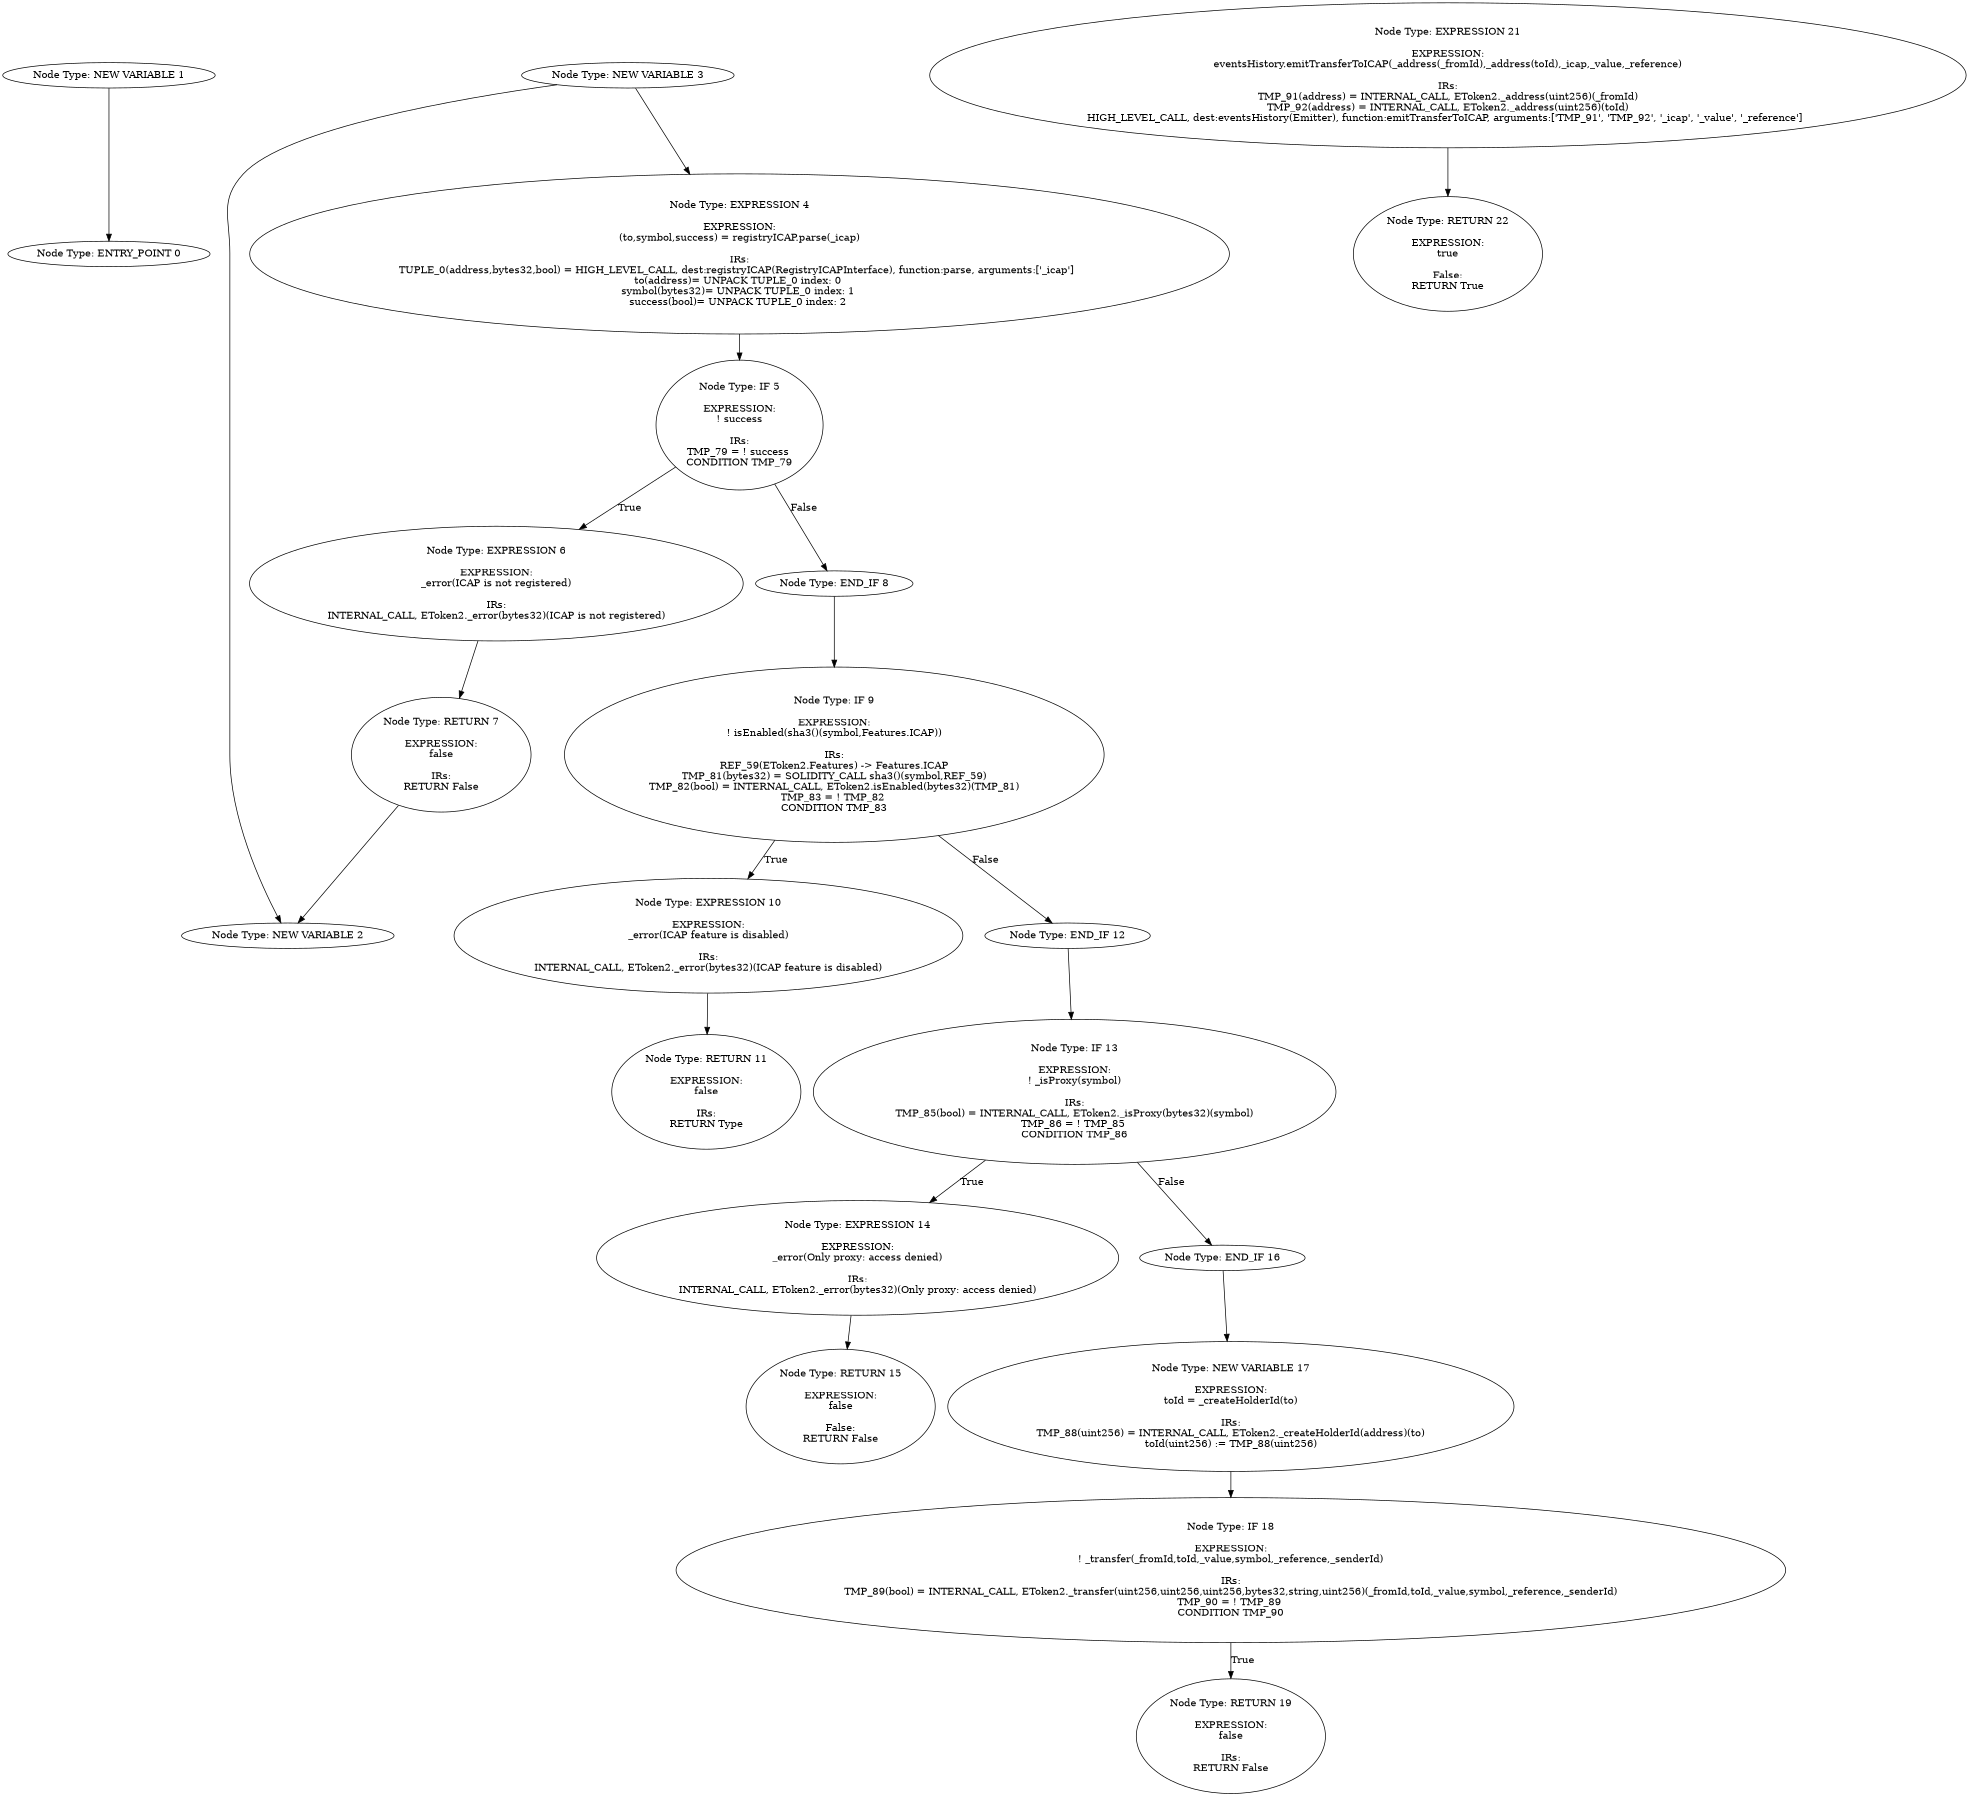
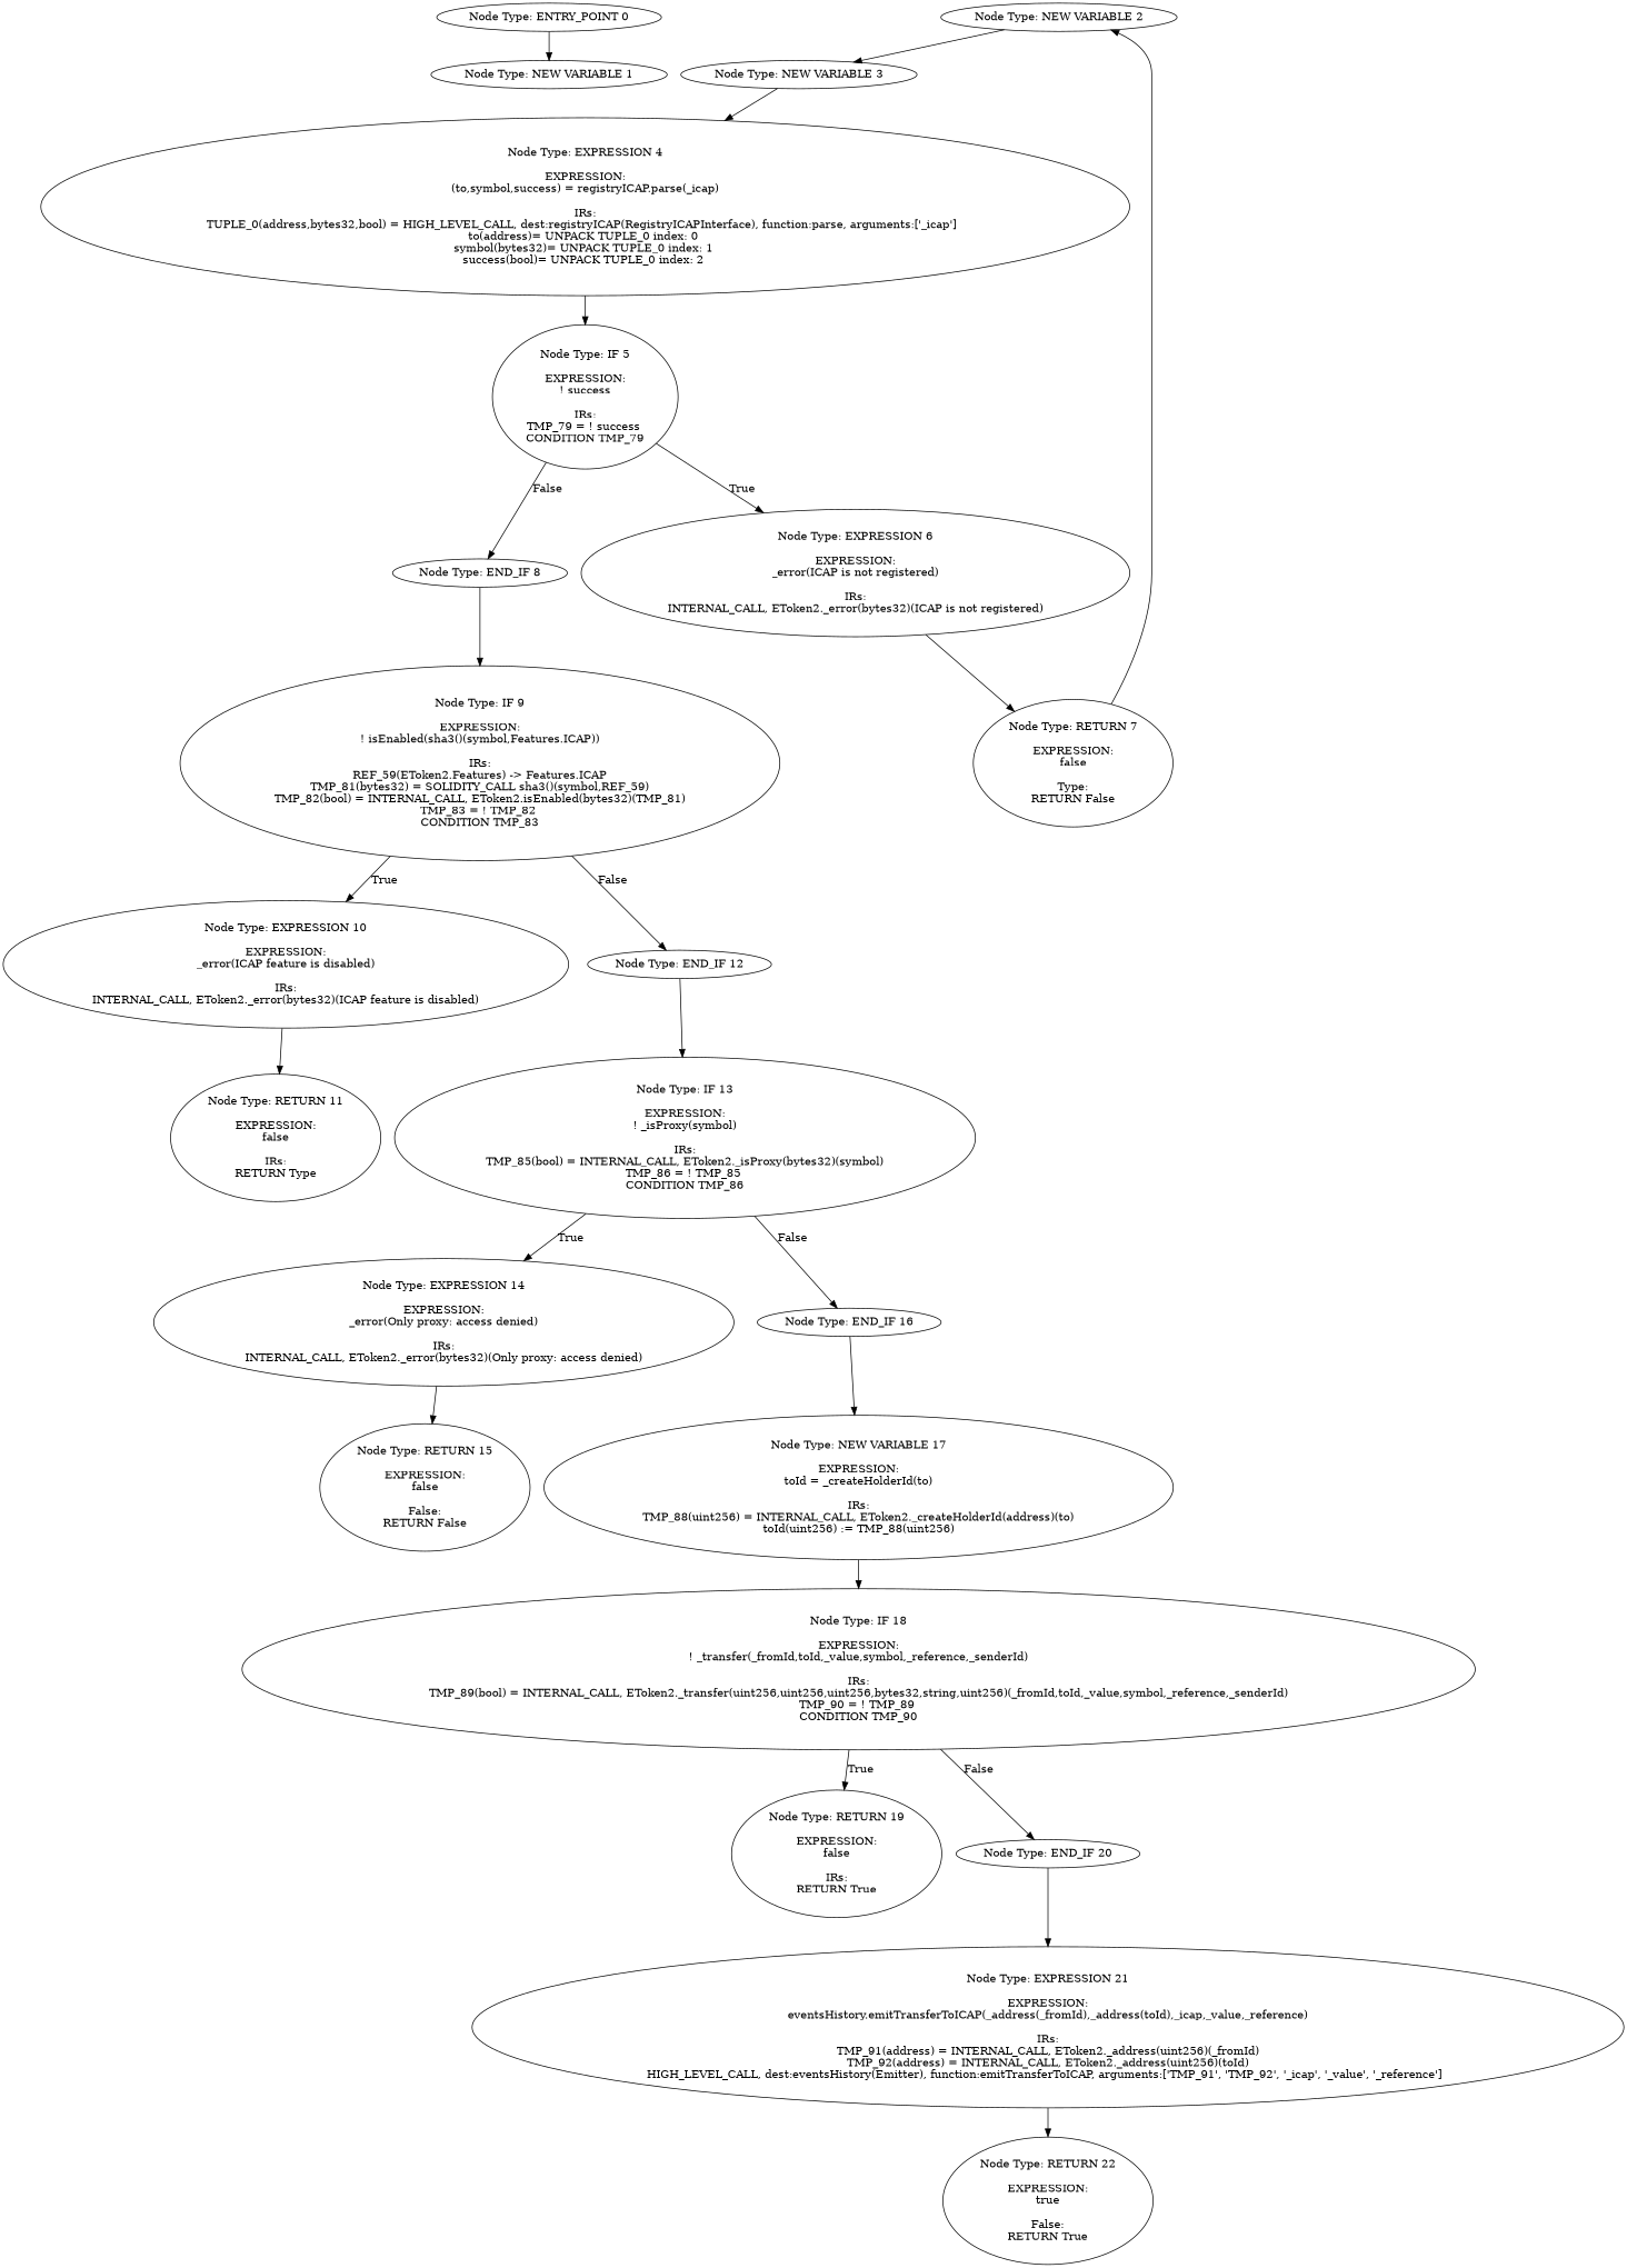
  digraph {
    n1 [label="Node Type: ENTRY_POINT 0\n"]
    n2 [label="Node Type: NEW VARIABLE 1\n"]
    n3 [label="Node Type: NEW VARIABLE 2\n"]
    n4 [label="Node Type: NEW VARIABLE 3\n"]
    n5 [label="Node Type: EXPRESSION 4\n\nEXPRESSION:\n(to,symbol,success) = registryICAP.parse(_icap)\n\nIRs:\nTUPLE_0(address,bytes32,bool) = HIGH_LEVEL_CALL, dest:registryICAP(RegistryICAPInterface), function:parse, arguments:['_icap']  \nto(address)= UNPACK TUPLE_0 index: 0 \nsymbol(bytes32)= UNPACK TUPLE_0 index: 1 \nsuccess(bool)= UNPACK TUPLE_0 index: 2 "]
    n6 [label="Node Type: IF 5\n\nEXPRESSION:\n! success\n\nIRs:\nTMP_79 = ! success \nCONDITION TMP_79"]
    n7 [label="Node Type: EXPRESSION 6\n\nEXPRESSION:\n_error(ICAP is not registered)\n\nIRs:\nINTERNAL_CALL, EToken2._error(bytes32)(ICAP is not registered)"]
    n8 [label="Node Type: END_IF 8\n"]
-   n9 [label="Node Type: RETURN 7\n\nEXPRESSION:\nfalse\n\nIRs:\nRETURN False"]
+   n9 [label="Node Type: RETURN 7\n\nEXPRESSION:\nfalse\n\nType:\nRETURN False"]
    n10 [label="Node Type: IF 9\n\nEXPRESSION:\n! isEnabled(sha3()(symbol,Features.ICAP))\n\nIRs:\nREF_59(EToken2.Features) -> Features.ICAP\nTMP_81(bytes32) = SOLIDITY_CALL sha3()(symbol,REF_59)\nTMP_82(bool) = INTERNAL_CALL, EToken2.isEnabled(bytes32)(TMP_81)\nTMP_83 = ! TMP_82 \nCONDITION TMP_83"]
    n11 [label="Node Type: EXPRESSION 10\n\nEXPRESSION:\n_error(ICAP feature is disabled)\n\nIRs:\nINTERNAL_CALL, EToken2._error(bytes32)(ICAP feature is disabled)"]
    n12 [label="Node Type: END_IF 12\n"]
    n13 [label="Node Type: RETURN 11\n\nEXPRESSION:\nfalse\n\nIRs:\nRETURN Type"]
    n14 [label="Node Type: IF 13\n\nEXPRESSION:\n! _isProxy(symbol)\n\nIRs:\nTMP_85(bool) = INTERNAL_CALL, EToken2._isProxy(bytes32)(symbol)\nTMP_86 = ! TMP_85 \nCONDITION TMP_86"]
    n15 [label="Node Type: EXPRESSION 14\n\nEXPRESSION:\n_error(Only proxy: access denied)\n\nIRs:\nINTERNAL_CALL, EToken2._error(bytes32)(Only proxy: access denied)"]
    n16 [label="Node Type: END_IF 16\n"]
    n17 [label="Node Type: RETURN 15\n\nEXPRESSION:\nfalse\n\nFalse:\nRETURN False"]
    n18 [label="Node Type: NEW VARIABLE 17\n\nEXPRESSION:\ntoId = _createHolderId(to)\n\nIRs:\nTMP_88(uint256) = INTERNAL_CALL, EToken2._createHolderId(address)(to)\ntoId(uint256) := TMP_88(uint256)"]
    n19 [label="Node Type: IF 18\n\nEXPRESSION:\n! _transfer(_fromId,toId,_value,symbol,_reference,_senderId)\n\nIRs:\nTMP_89(bool) = INTERNAL_CALL, EToken2._transfer(uint256,uint256,uint256,bytes32,string,uint256)(_fromId,toId,_value,symbol,_reference,_senderId)\nTMP_90 = ! TMP_89 \nCONDITION TMP_90"]
-   n20 [label="Node Type: RETURN 19\n\nEXPRESSION:\nfalse\n\nIRs:\nRETURN False"]
+   n20 [label="Node Type: RETURN 19\n\nEXPRESSION:\nfalse\n\nIRs:\nRETURN True"]
+   n21 [label="Node Type: END_IF 20\n"]
    n22 [label="Node Type: EXPRESSION 21\n\nEXPRESSION:\neventsHistory.emitTransferToICAP(_address(_fromId),_address(toId),_icap,_value,_reference)\n\nIRs:\nTMP_91(address) = INTERNAL_CALL, EToken2._address(uint256)(_fromId)\nTMP_92(address) = INTERNAL_CALL, EToken2._address(uint256)(toId)\nHIGH_LEVEL_CALL, dest:eventsHistory(Emitter), function:emitTransferToICAP, arguments:['TMP_91', 'TMP_92', '_icap', '_value', '_reference']  "]
    n23 [label="Node Type: RETURN 22\n\nEXPRESSION:\ntrue\n\nFalse:\nRETURN True"]
-   n2 -> n1
-   n4 -> n3
+   n1 -> n2
+   n3 -> n4
    n4 -> n5
    n5 -> n6
    n6 -> n7 [label=True]
    n6 -> n8 [label=False]
    n7 -> n9
    n8 -> n10
    n9 -> n3
    n10 -> n11 [label=True]
    n10 -> n12 [label=False]
    n11 -> n13
    n12 -> n14
    n14 -> n15 [label=True]
    n14 -> n16 [label=False]
    n15 -> n17
    n16 -> n18
    n18 -> n19
    n19 -> n20 [label=True]
+   n19 -> n21 [label=False]
+   n21 -> n22
    n22 -> n23
  }
